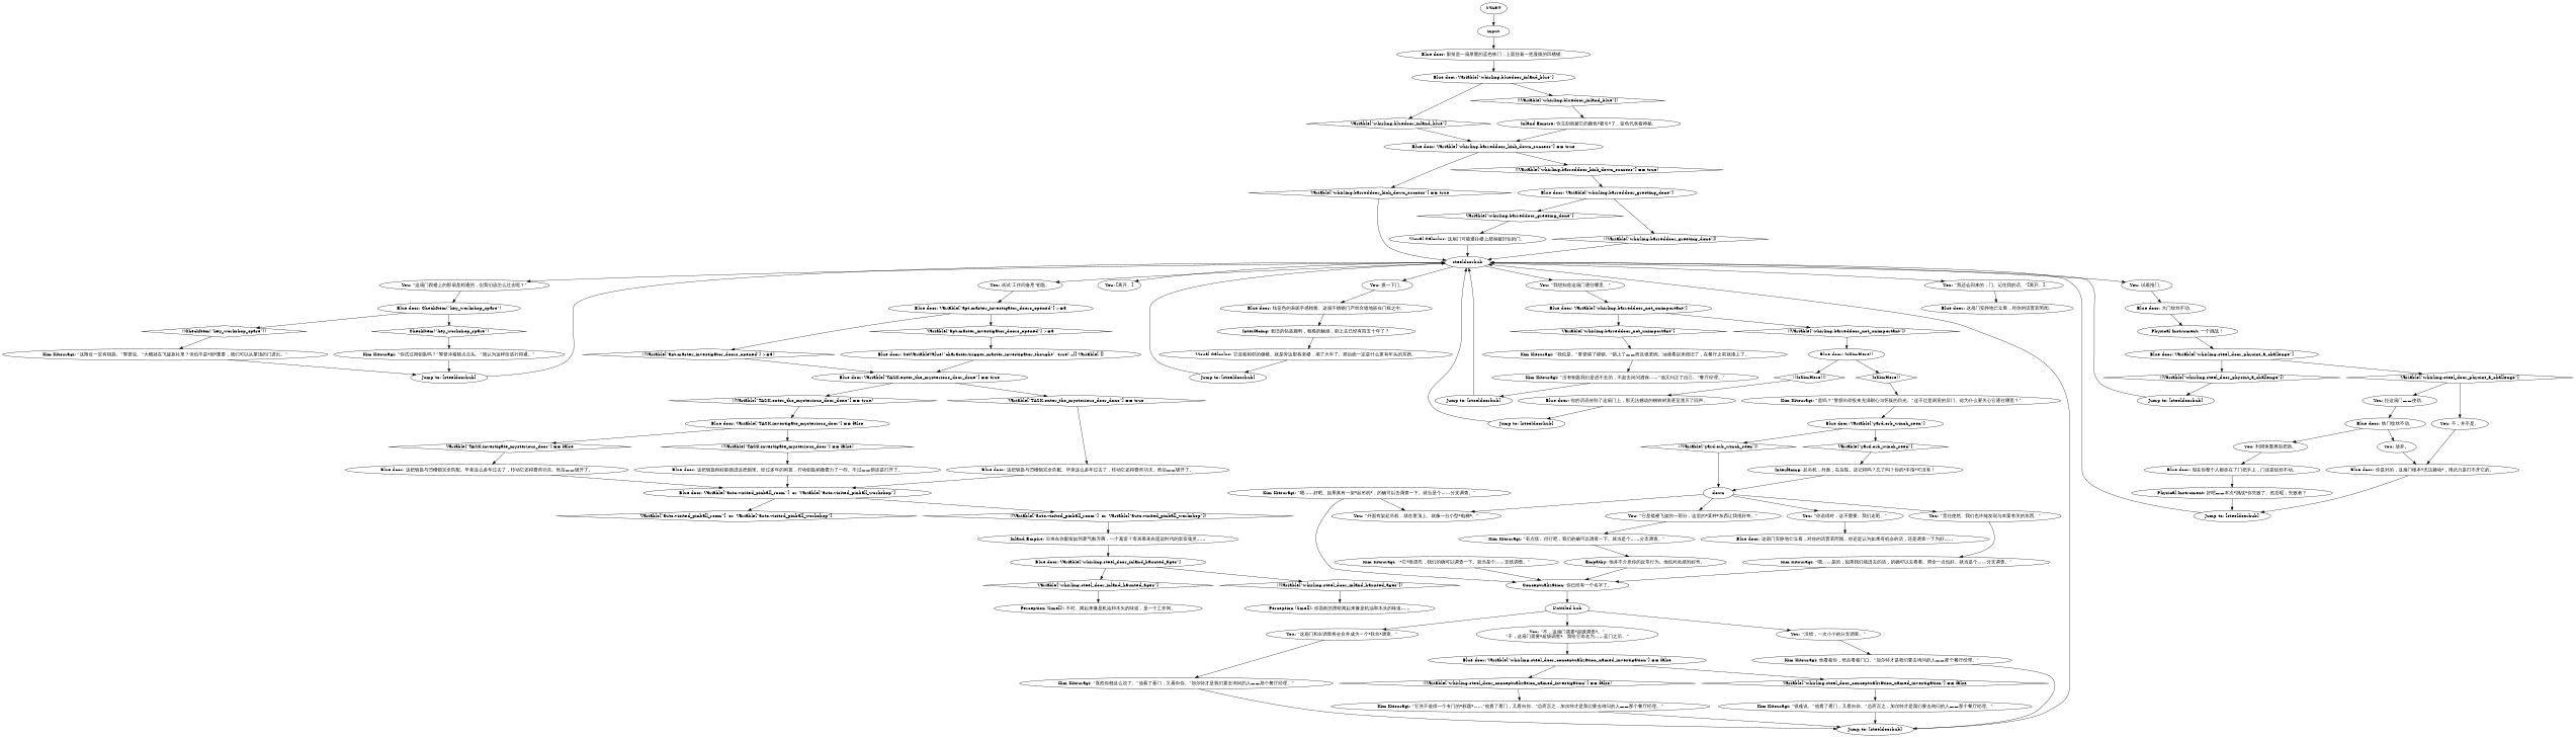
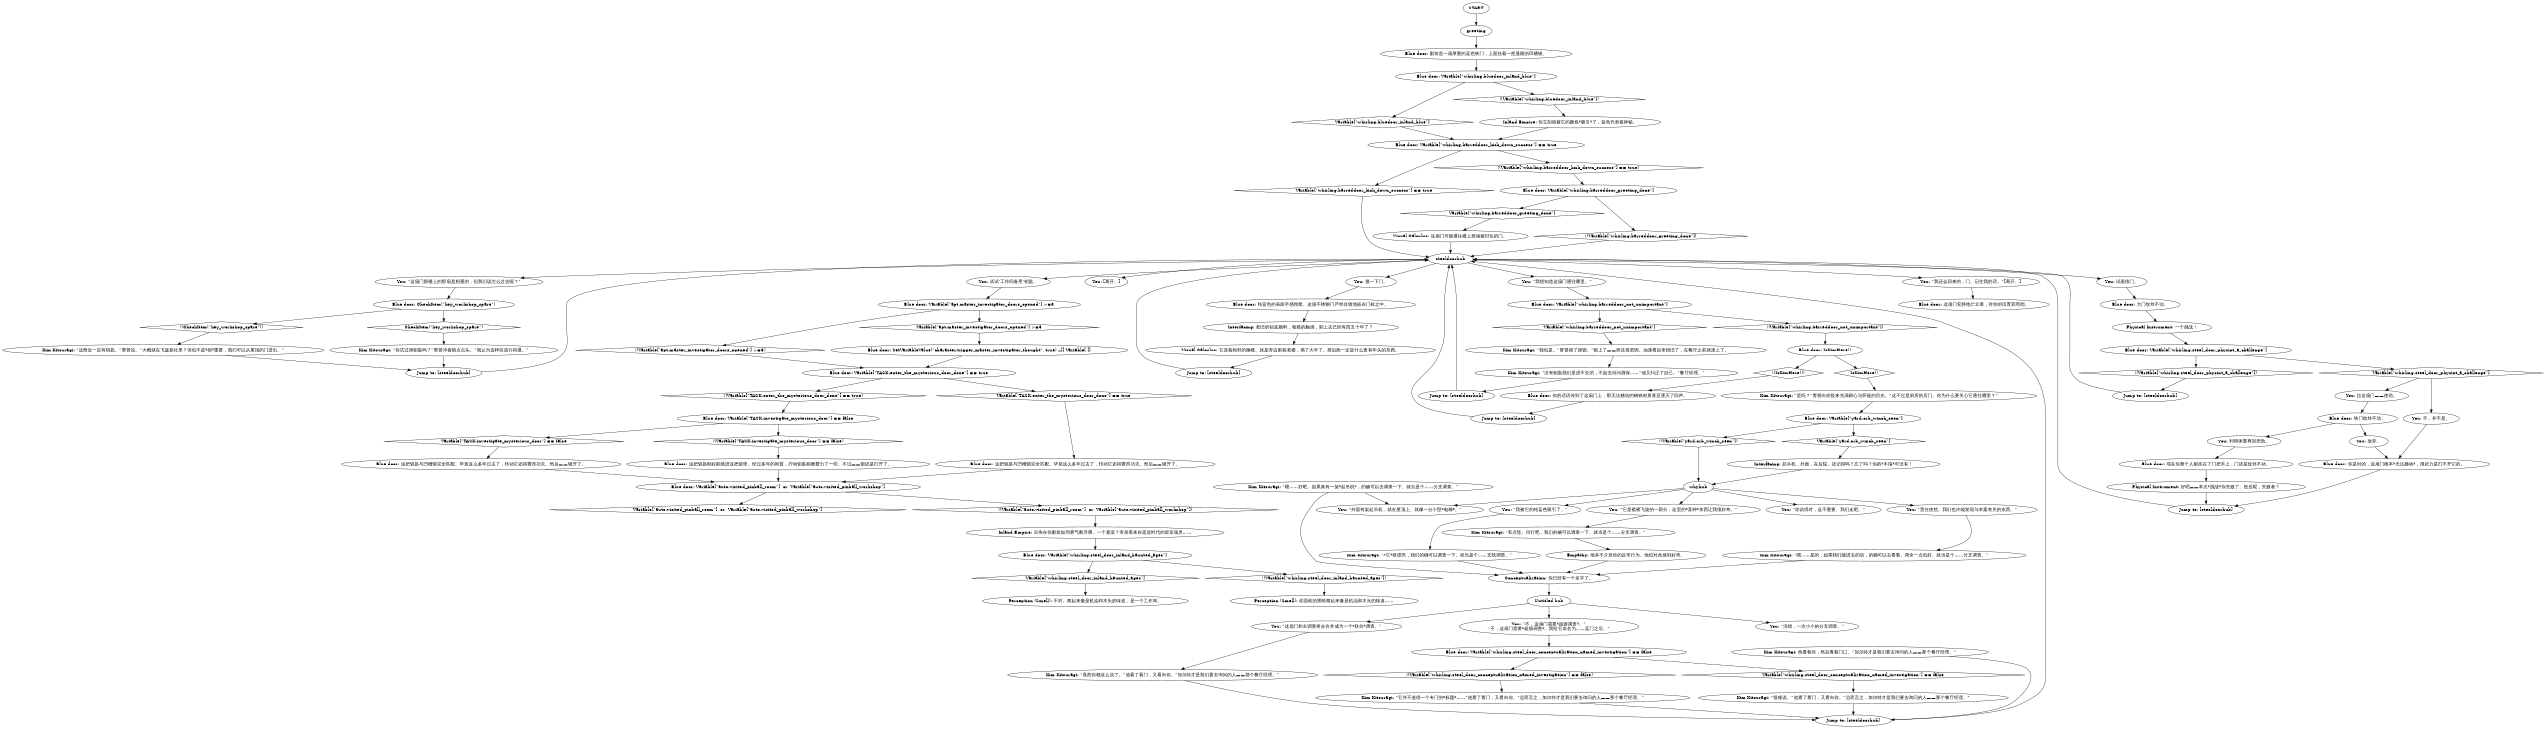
  digraph {
    n1 [label=START]
-   n2 [label=input]
+   n2 [label=greeting]
    n3 [label="Blue door: 眼前是一扇厚重的蓝色铁门，上面挂着一把显眼的凹槽锁。"]
    n4 [label="Blue door: Variable[\"whirling.bluedoor_inland_blue\"]"]
    n5 [label="Blue door: Variable[\"whirling.steel_door_inland_haunted_ages\"]"]
    n6 [label="Variable[\"whirling.steel_door_inland_haunted_ages\"]" shape=diamond]
    n7 [label="!(Variable[\"whirling.steel_door_inland_haunted_ages\"])" shape=diamond]
    n8 [label="Perception (Smell): 不对。闻起来像是机油和木头的味道，是一个工作间。"]
    n9 [label="Perception (Smell): 你面前的黑暗闻起来像是机油和木头的味道……"]
    n10 [label="Kim Kitsuragi: “这附近一定有钥匙。”警督说。“大概就在飞旋旅社里？但也不是*很*重要，我们可以从屋顶的门进出。”"]
    n11 [label="Jump to: [steeldoorhub]"]
    n12 [label=steeldoorhub]
-   n13 [label="Blue door: 这扇门安静地伫立着，对你的话置若罔闻。你还是认为如果有机会的话，还是调查一下为好……"]
    n14 [label="You: “外面有架起吊机，就在屋顶上。就像一台小型*电梯*。”"]
    n15 [label="Kim Kitsuragi: “嗯……好吧。如果真有一架*起吊机*，的确可以去调查一下。就当是个……分支调查。”"]
    n16 [label="Conceptualization: 你已经有一个名字了。"]
    n17 [label="Jump to: [steeldoorhub]"]
    n18 [label="You: “这扇门跟楼上的那扇是相通的，但我们该怎么过去呢？”"]
    n19 [label="You: 试试‘工作间备用’钥匙。"]
    n20 [label="You: [离开。]"]
    n21 [label="You: 摸一下门。"]
    n22 [label="You: “我想知道这扇门通往哪里。”"]
    n23 [label="You: “我还会回来的，门。记住我的话。”[离开。]"]
    n24 [label="You: 试着推门。"]
    n25 [label="Blue door: CheckItem(\"key_workshop_spare\")"]
    n26 [label="CheckItem(\"key_workshop_spare\")" shape=diamond]
    n27 [label="!(CheckItem(\"key_workshop_spare\"))" shape=diamond]
    n28 [label="Variable[\"whirling.bluedoor_inland_blue\"]" shape=diamond]
    n29 [label="!(Variable[\"whirling.bluedoor_inland_blue\"])" shape=diamond]
    n30 [label="Blue door: Variable[\"whirling.barreddoor_kick_down_success\"] == true"]
    n31 [label="Inland Empire: 你立刻就被它的颜色*吸引*了，蓝色代表着神秘。"]
    n32 [label="Variable[\"whirling.barreddoor_kick_down_success\"] == true" shape=diamond]
    n33 [label="!(Variable[\"whirling.barreddoor_kick_down_success\"] == true)" shape=diamond]
    n34 [label="Blue door: Variable[\"whirling.steel_door_physint_a_challenge\"]"]
    n35 [label="Variable[\"whirling.steel_door_physint_a_challenge\"]" shape=diamond]
    n36 [label="!(Variable[\"whirling.steel_door_physint_a_challenge\"])" shape=diamond]
    n37 [label="You: 不，并不是。"]
    n38 [label="You: 拉这扇门——使劲。"]
    n39 [label="Jump to: [steeldoorhub]"]
    n40 [label="Blue door: 你是对的，这扇门根本*无法撼动*，用武力是打不开它的。"]
    n41 [label="Blue door: 铁门纹丝不动。"]
    n42 [label="You: 利用体重再加把劲。"]
    n43 [label="You: 放弃。"]
    n44 [label="Blue door: 现在你整个人都挂在了门把手上，门还是纹丝不动。"]
    n45 [label="Kim Kitsuragi: “我也是。”警督摸了摸锁。“锁上了——而且很坚固。油漆看起来很旧了，在餐厅之前就漆上了。"]
    n46 [label="Kim Kitsuragi: “没有钥匙我们是进不去的，不如去问问酒保……”他又纠正了自己。“餐厅经理。”"]
    n47 [label="Jump to: [steeldoorhub]"]
    n48 [label="Jump to: [steeldoorhub]"]
    n49 [label="You: “这扇门和主调查将会合并成为一个*联合*调查。”"]
    n50 [label="Kim Kitsuragi: “既然你都这么说了。”他看了看门，又看向你。“加尔特才是我们要去询问的人——那个餐厅经理。”"]
    n51 [label="Blue door: Variable[\"TASK.enter_the_mysterious_door_done\"] == true"]
    n52 [label="Variable[\"TASK.enter_the_mysterious_door_done\"] == true" shape=diamond]
    n53 [label="!(Variable[\"TASK.enter_the_mysterious_door_done\"] == true)" shape=diamond]
    n54 [label="Blue door: 这把钥匙与凹槽锁完全匹配。毕竟这么多年过去了，转动它还得费些功夫。然后——锁开了。"]
    n55 [label="Blue door: Variable[\"TASK.investigate_mysterious_door\"] == false"]
    n56 [label="Blue door: Variable[\"auto.visited_pinball_room\"]  or  Variable[\"auto.visited_pinball_workshop\"]"]
    n57 [label="Variable[\"TASK.investigate_mysterious_door\"] == false" shape=diamond]
    n58 [label="!(Variable[\"TASK.investigate_mysterious_door\"] == false)" shape=diamond]
    n59 [label="Blue door: Variable[\"apt.master_investigator_doors_opened\"] >=3"]
    n60 [label="Variable[\"apt.master_investigator_doors_opened\"] >=3" shape=diamond]
    n61 [label="!(Variable[\"apt.master_investigator_doors_opened\"] >=3)" shape=diamond]
    n62 [label="Interfacing: 起吊机，外面，在后院。还记得吗？忘了吗？你的*手指*可没有！"]
-   n63 [label=down]
+   n63 [label=whyhub]
    n64 [label="You: “责任使然。我们也许能发现与本案有关的东西。”"]
    n65 [label="You: “你说得对，这不重要。我们走吧。”"]
+   n66 [label="You: “我被它的钴蓝色吸引了。”"]
    n67 [label="You: “它是褴褛飞旋的一部分，这里的*某种*东西让我很好奇。”"]
    n68 [label="Kim Kitsuragi: “它并不值得一个专门的*标题*……”他看了看门，又看向你。“总而言之，加尔特才是我们要去询问的人——那个餐厅经理。”"]
    n69 [label="Variable[\"auto.visited_pinball_room\"]  or  Variable[\"auto.visited_pinball_workshop\"]" shape=diamond]
    n70 [label="!(Variable[\"auto.visited_pinball_room\"]  or  Variable[\"auto.visited_pinball_workshop\"])" shape=diamond]
    n71 [label="Inland Empire: 尘埃在你眼前如同雾气般升腾，一个墓室？寄居着来自遥远时代的皇室魂灵……"]
    n72 [label="Kim Kitsuragi: “很难说。”他看了看门，又看向你。“总而言之，加尔特才是我们要去询问的人——那个餐厅经理。”"]
    n73 [label="Blue door: SetVariableValue(\"character.trigger_master_investigator_thought\", true) --[[ Variable[ ]]"]
    n74 [label="Empathy: 他并不介意你的反常行为。他也对此感到好奇。"]
    n75 [label="Untitled hub"]
    n76 [label="You: “不，这扇门需要*超级调查*。”\n“不，这扇门需要*超级调查*。我给它命名为……蓝门之后。”"]
    n77 [label="Blue door: Variable[\"whirling.steel_door_conceptualization_named_investigation\"] == false"]
    n78 [label="Variable[\"whirling.steel_door_conceptualization_named_investigation\"] == false" shape=diamond]
    n79 [label="!(Variable[\"whirling.steel_door_conceptualization_named_investigation\"] == false)" shape=diamond]
    n80 [label="Kim Kitsuragi: “嗯……是的，如果我们能进去的话，的确可以去看看。周全一点也好。就当是个……分支调查。”"]
    n81 [label="Blue door: 你的话语传到了这扇门上，那无法撼动的钢铁材质甚至湮灭了回声。"]
    n82 [label="Jump to: [steeldoorhub]"]
    n83 [label="Blue door: 这把钥匙刚好能插进这把锁里。经过多年的闲置，拧动钥匙稍微费力了一些。不过——锁还是打开了。"]
    n84 [label="Physical Instrument: 好吧——本次*挑战*你失败了。然后呢，失败者？"]
    n85 [label="Physical Instrument: 一个挑战！"]
    n86 [label="Blue door: Variable[\"whirling.barreddoor_greeting_done\"]"]
    n87 [label="Variable[\"whirling.barreddoor_greeting_done\"]" shape=diamond]
    n88 [label="!(Variable[\"whirling.barreddoor_greeting_done\"])" shape=diamond]
    n89 [label="Kim Kitsuragi: “你试过用钥匙吗？”警督冲着锁点点头。“我认为这样应该行得通。”"]
    n90 [label="Blue door: 这把钥匙与凹槽锁完全匹配。毕竟这么多年过去了，转动它还得费些功夫。然后——锁开了。"]
    n91 [label="Blue door: 钴蓝色的表面手感粗糙。这扇不锈钢门严丝合缝地嵌在门框之中。"]
    n92 [label="Interfacing: 老旧的钴蓝颜料，粗糙的触感，刷上去已经有四五十年了？"]
    n93 [label="Kim Kitsuragi: “是吗？”警督向你投来充满耐心与怀疑的目光。“这不过是厨房的后门。你为什么要关心它通往哪里？”"]
    n94 [label="Blue door: Variable[\"yard.orb_winch_seen\"]"]
    n95 [label="Variable[\"yard.orb_winch_seen\"]" shape=diamond]
    n96 [label="!(Variable[\"yard.orb_winch_seen\"])" shape=diamond]
    n97 [label="You: “没错，一次小小的分支调查。”"]
    n98 [label="Kim Kitsuragi: 他看着你，然后看着门口。“加尔特才是我们要去询问的人——那个餐厅经理。”"]
    n99 [label="Blue door: Variable[\"whirling.barreddoor_not_unimportant\"]"]
    n100 [label="Blue door: 这扇门安静地伫立着，对你的话置若罔闻。"]
    n101 [label="Blue door: 大门纹丝不动。"]
    n102 [label="Variable[\"whirling.barreddoor_not_unimportant\"]" shape=diamond]
    n103 [label="!(Variable[\"whirling.barreddoor_not_unimportant\"])" shape=diamond]
    n104 [label="Kim Kitsuragi: “有点怪。但行吧，我们的确可以调查一下。就当是个……分支调查。”"]
    n105 [label="Visual Calculus: 这扇门可能通往楼上那扇被封住的门。"]
    n106 [label="Visual Calculus: 它连着相邻的侧楼。就是旁边那栋老楼，塌了大半了。那后面一定是什么更有年头的东西。"]
    n107 [label="Kim Kitsuragi: “*它*很漂亮，我们的确可以调查一下。就当是个……支线调查。”"]
    n108 [label="Jump to: [steeldoorhub]"]
    n109 [label="Blue door: IsKimHere()"]
    n110 [label="IsKimHere()" shape=diamond]
    n111 [label="!(IsKimHere())" shape=diamond]
    n1 -> n2
    n2 -> n3
    n3 -> n4
    n4 -> n28
    n4 -> n29
    n5 -> n6
    n5 -> n7
    n6 -> n8
    n7 -> n9
    n10 -> n11
    n11 -> n12
    n12 -> n18
    n12 -> n19
    n12 -> n20
    n12 -> n21
    n12 -> n22
    n12 -> n23
    n12 -> n24
    n15 -> n14
    n15 -> n16
    n16 -> n75
    n17 -> n12
    n18 -> n25
    n19 -> n59
    n21 -> n91
    n22 -> n99
    n23 -> n100
    n24 -> n101
    n25 -> n26
    n25 -> n27
    n26 -> n89
    n27 -> n10
    n28 -> n30
    n29 -> n31
    n30 -> n32
    n30 -> n33
    n31 -> n30
    n32 -> n12
    n33 -> n86
    n34 -> n35
    n34 -> n36
    n35 -> n37
    n35 -> n38
    n36 -> n39
    n37 -> n40
    n38 -> n41
    n39 -> n12
    n40 -> n48
    n41 -> n42
    n41 -> n43
    n42 -> n44
    n43 -> n40
    n44 -> n84
    n45 -> n46
    n46 -> n47
    n47 -> n12
    n48 -> n12
    n49 -> n50
    n50 -> n17
    n51 -> n52
    n51 -> n53
    n52 -> n54
    n53 -> n55
    n54 -> n56
    n55 -> n57
    n55 -> n58
    n56 -> n69
    n56 -> n70
    n57 -> n90
    n58 -> n83
    n59 -> n60
    n59 -> n61
    n60 -> n73
    n61 -> n51
    n62 -> n63
    n63 -> n14
    n63 -> n64
    n63 -> n65
+   n63 -> n66
    n63 -> n67
    n64 -> n80
-   n65 -> n13
+   n66 -> n107
    n67 -> n104
    n68 -> n17
    n70 -> n71
    n71 -> n5
    n72 -> n17
    n73 -> n51
    n74 -> n16
    n75 -> n49
    n75 -> n76
    n75 -> n97
    n76 -> n77
    n77 -> n78
    n77 -> n79
    n78 -> n72
    n79 -> n68
    n80 -> n16
    n81 -> n82
    n82 -> n12
    n83 -> n56
    n84 -> n48
    n85 -> n34
    n86 -> n87
    n86 -> n88
    n87 -> n105
    n88 -> n12
    n89 -> n11
    n90 -> n56
    n91 -> n92
    n92 -> n106
    n93 -> n94
    n94 -> n95
    n94 -> n96
    n95 -> n62
    n96 -> n63
-   n97 -> n98
    n98 -> n17
    n99 -> n102
    n99 -> n103
    n101 -> n85
    n102 -> n45
    n103 -> n109
    n104 -> n74
    n105 -> n12
    n106 -> n108
    n107 -> n16
    n108 -> n12
    n109 -> n110
    n109 -> n111
    n110 -> n93
    n111 -> n81
  }
